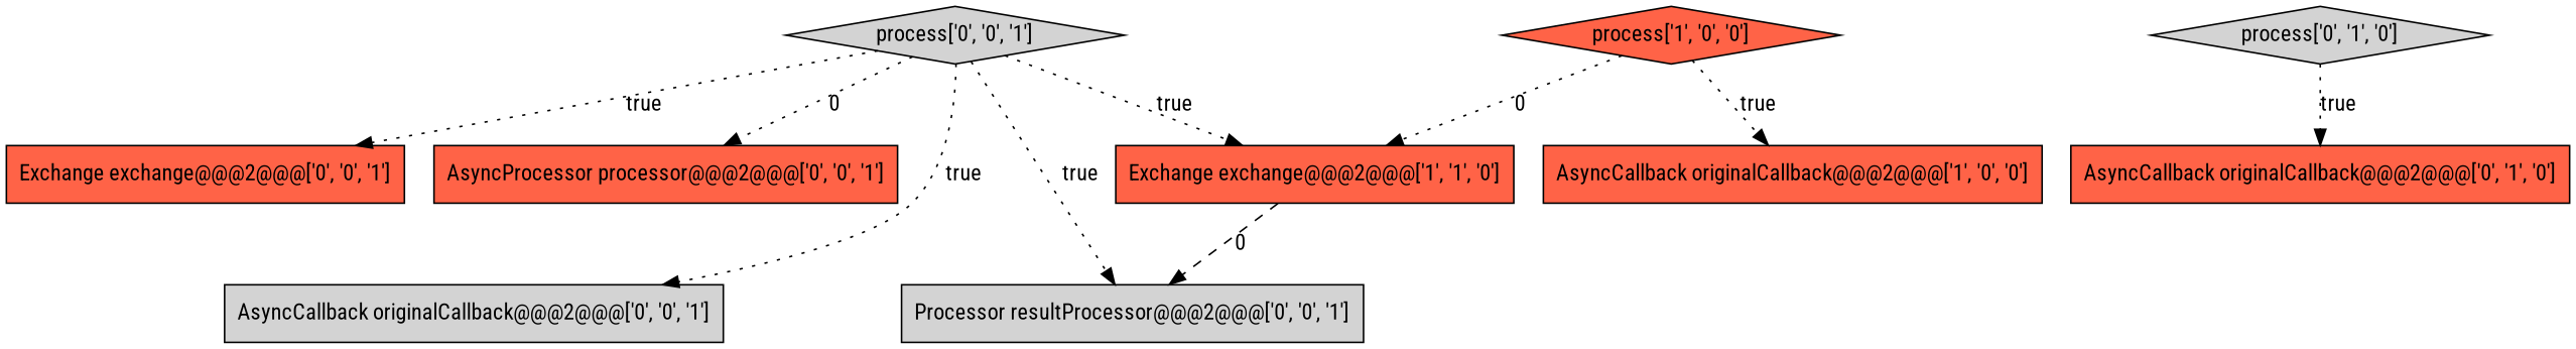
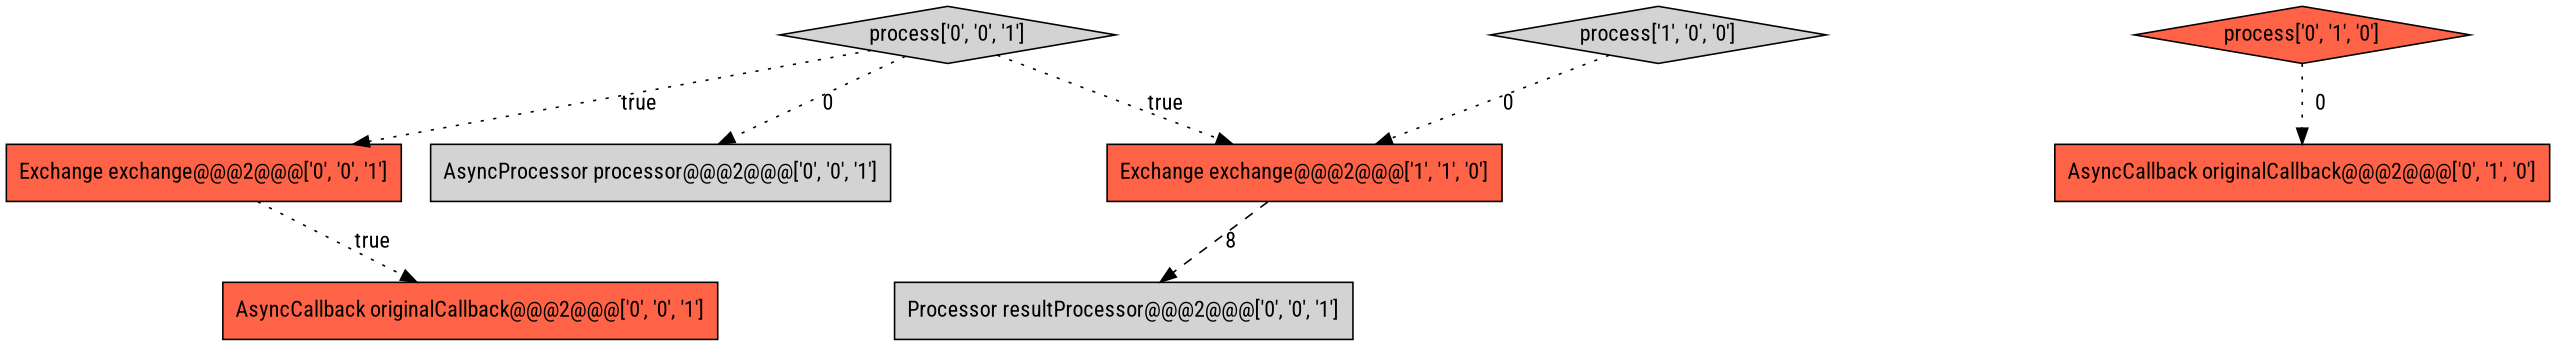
  digraph {
    fontname="Roboto Condensed"
    node [fillcolor=tomato fontname="Roboto Condensed" shape=box style=filled]
    edge [fontname="Roboto Condensed" style=dotted]
    n1 [fillcolor=lightgray label="Processor resultProcessor@@@2@@@['0', '0', '1']"]
    n2 [fillcolor=lightgray label="process['0', '0', '1']" shape=diamond]
    n3 [label="Exchange exchange@@@2@@@['0', '0', '1']"]
-   n4 [fillcolor=lightgray label="AsyncCallback originalCallback@@@2@@@['0', '0', '1']"]
-   n5 [label="AsyncProcessor processor@@@2@@@['0', '0', '1']"]
+   n4 [label="AsyncCallback originalCallback@@@2@@@['0', '0', '1']"]
+   n5 [fillcolor=lightgray label="AsyncProcessor processor@@@2@@@['0', '0', '1']"]
    n6 [label="Exchange exchange@@@2@@@['1', '1', '0']"]
-   n7 [fillcolor=lightgray label="process['0', '1', '0']" shape=diamond]
+   n7 [label="process['0', '1', '0']" shape=diamond]
    n8 [label="AsyncCallback originalCallback@@@2@@@['0', '1', '0']"]
-   n9 [label="AsyncCallback originalCallback@@@2@@@['1', '0', '0']"]
-   n10 [label="process['1', '0', '0']" shape=diamond]
-   n2 -> n1 [label=true]
+   n10 [fillcolor=lightgray label="process['1', '0', '0']" shape=diamond]
    n2 -> n3 [label=true]
-   n2 -> n4 [label=true]
+   n3 -> n4 [label=true]
    n2 -> n5 [label=0]
    n2 -> n6 [label=true]
-   n6 -> n1 [label=0 style=dashed]
-   n7 -> n8 [label=true]
+   n6 -> n1 [label=8 style=dashed]
+   n7 -> n8 [label=0]
    n10 -> n6 [label=0]
-   n10 -> n9 [label=true]
  }
